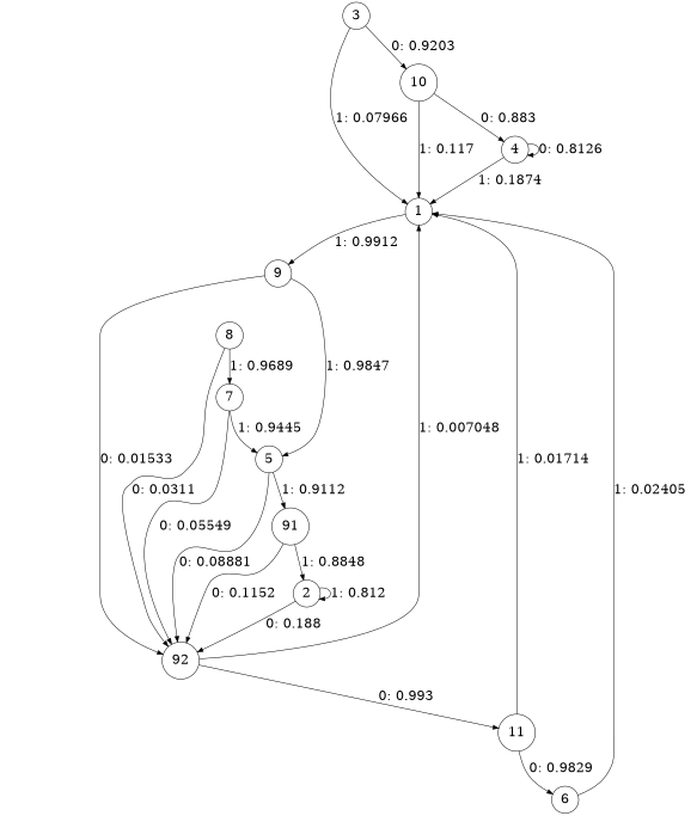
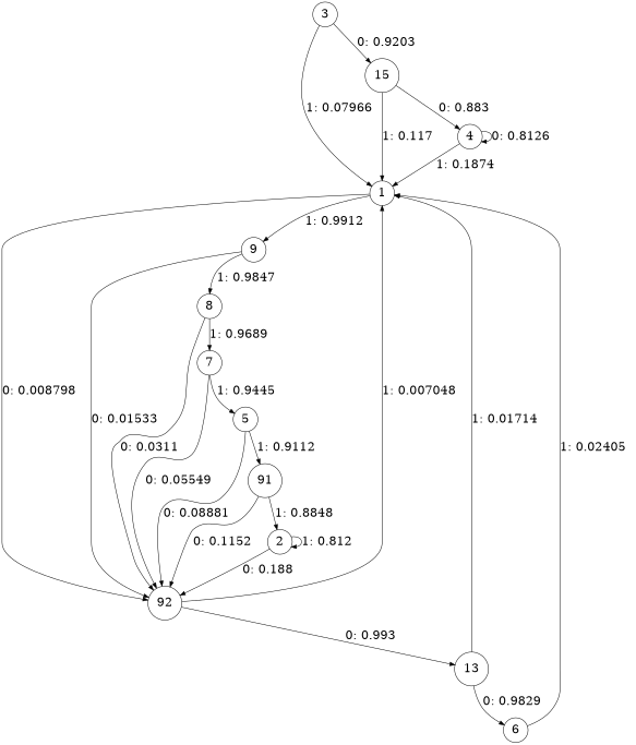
  digraph {
    node [fontsize=24 shape=circle]
    edge [fontsize=24]
    3
    1
-   10
+   10 [label=15]
    n4 [label=92]
    9
    4
-   13 [label=11]
+   13
    8
    6
    7
    2
    5
    n13 [label=91]
    3 -> 1 [label="1: 0.07966  "]
    3 -> 10 [label="0: 0.9203   "]
+   1 -> n4 [label="0: 0.008798  "]
    1 -> 9 [label="1: 0.9912   "]
    10 -> 1 [label="1: 0.117    "]
    10 -> 4 [label="0: 0.883    "]
    n4 -> 1 [label="1: 0.007048  "]
    n4 -> 13 [label="0: 0.993    "]
    9 -> n4 [label="0: 0.01533  "]
-   9 -> 5 [label="1: 0.9847   "]
+   9 -> 8 [label="1: 0.9847   "]
    4 -> 1 [label="1: 0.1874   "]
    4 -> 4 [label="0: 0.8126   "]
    13 -> 1 [label="1: 0.01714  "]
    13 -> 6 [label="0: 0.9829   "]
    8 -> n4 [label="0: 0.0311   "]
    8 -> 7 [label="1: 0.9689   "]
    6 -> 1 [label="1: 0.02405  "]
    7 -> n4 [label="0: 0.05549  "]
    7 -> 5 [label="1: 0.9445   "]
    2 -> n4 [label="0: 0.188    "]
    2 -> 2 [label="1: 0.812    "]
    5 -> n4 [label="0: 0.08881  "]
    5 -> n13 [label="1: 0.9112   "]
    n13 -> n4 [label="0: 0.1152   "]
    n13 -> 2 [label="1: 0.8848   "]
  }
